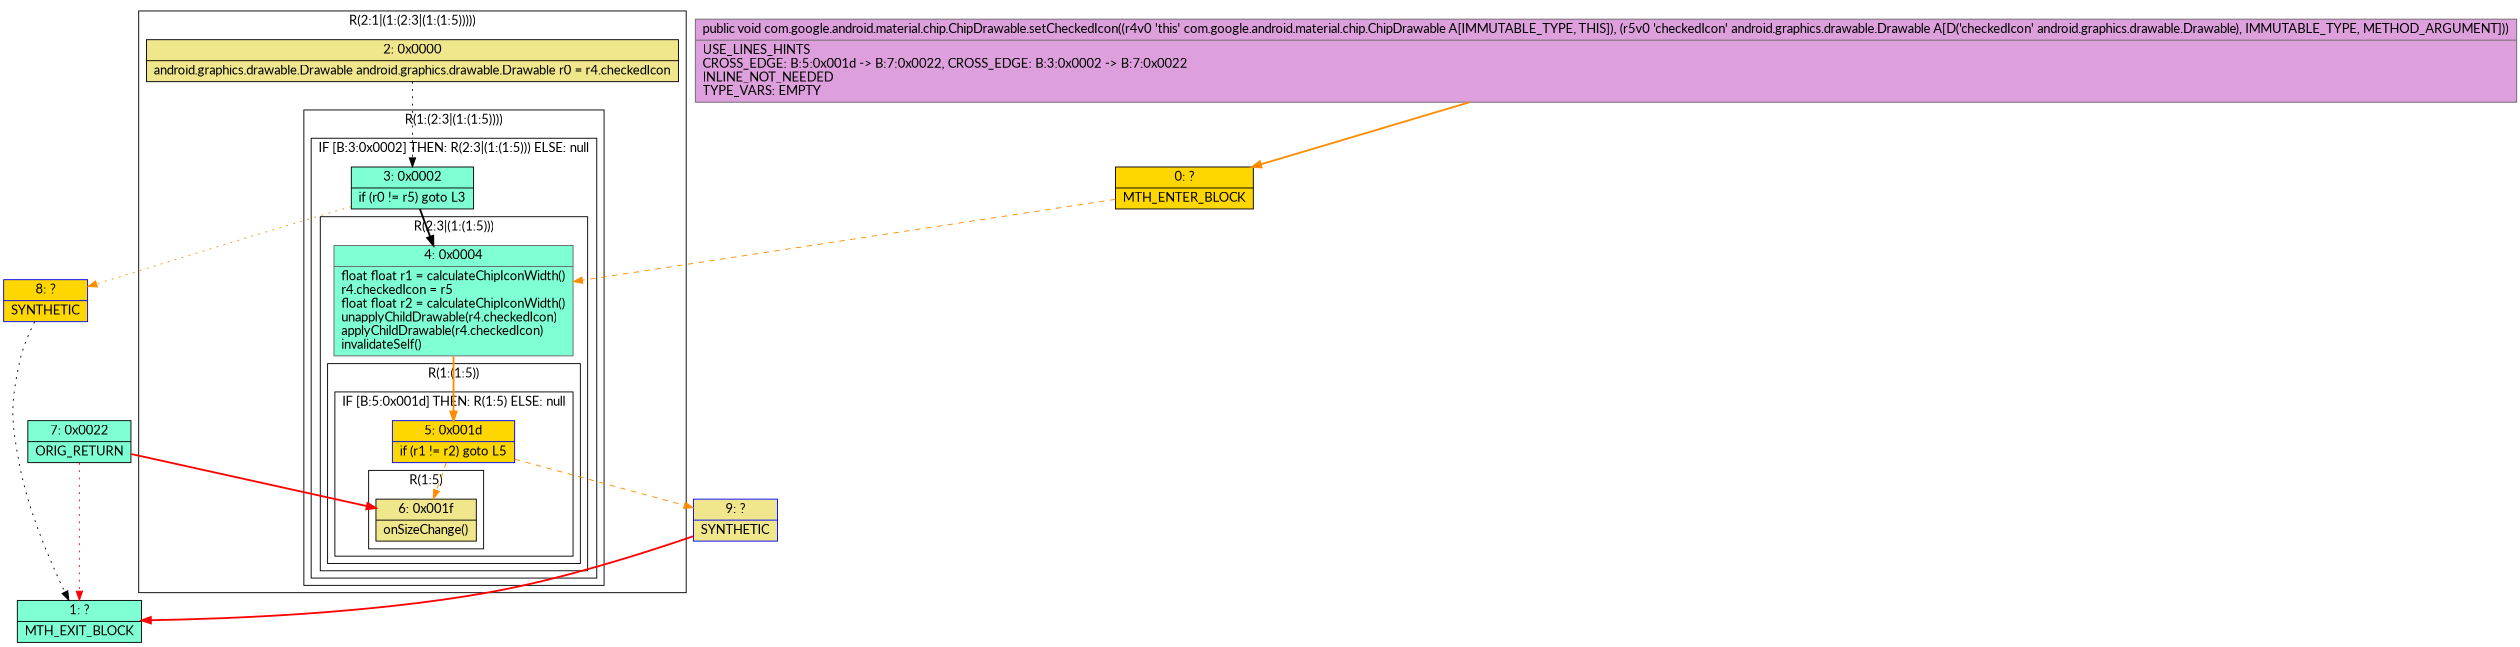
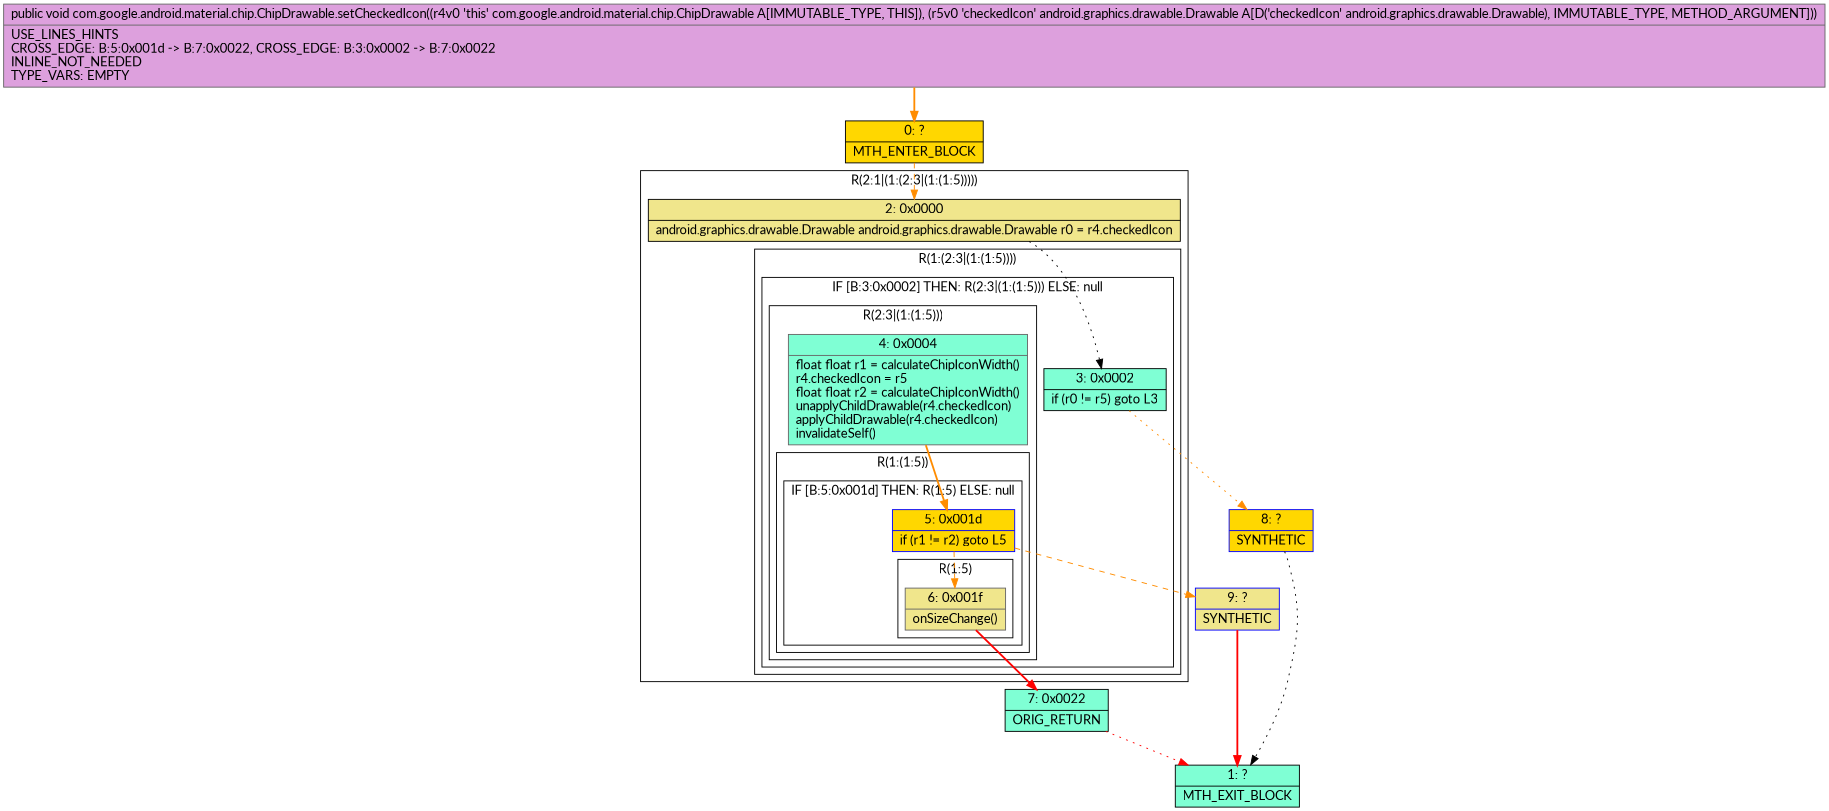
  digraph {
    fontname=Lato
    node [color=black fillcolor=aquamarine fontname=Lato shape=record style=filled]
    edge [color=darkorange fontname=Lato style=bold]
-   n1 [fillcolor=khaki label="{6\:\ 0x001f|onSizeChange()\l}"]
+   n1 [color=gray40 fillcolor=khaki label="{6\:\ 0x001f|onSizeChange()\l}"]
    n2 [color=blue fillcolor=gold label="{5\:\ 0x001d|if (r1 != r2) goto L5\l}"]
    n3 [color=gray40 label="{4\:\ 0x0004|float float r1 = calculateChipIconWidth()\lr4.checkedIcon = r5\lfloat float r2 = calculateChipIconWidth()\lunapplyChildDrawable(r4.checkedIcon)\lapplyChildDrawable(r4.checkedIcon)\linvalidateSelf()\l}"]
    n4 [label="{3\:\ 0x0002|if (r0 != r5) goto L3\l}"]
    n5 [fillcolor=khaki label="{2\:\ 0x0000|android.graphics.drawable.Drawable android.graphics.drawable.Drawable r0 = r4.checkedIcon\l}"]
    n6 [label="{7\:\ 0x0022|ORIG_RETURN\l}"]
    n7 [color=blue fillcolor=khaki label="{9\:\ ?|SYNTHETIC\l}"]
    n8 [color=blue fillcolor=gold label="{8\:\ ?|SYNTHETIC\l}"]
    n9 [label="{1\:\ ?|MTH_EXIT_BLOCK\l}"]
    n10 [fillcolor=gold label="{0\:\ ?|MTH_ENTER_BLOCK\l}"]
    n11 [color=gray40 fillcolor=plum label="{public void com.google.android.material.chip.ChipDrawable.setCheckedIcon((r4v0 'this' com.google.android.material.chip.ChipDrawable A[IMMUTABLE_TYPE, THIS]), (r5v0 'checkedIcon' android.graphics.drawable.Drawable A[D('checkedIcon' android.graphics.drawable.Drawable), IMMUTABLE_TYPE, METHOD_ARGUMENT]))  | USE_LINES_HINTS\lCROSS_EDGE: B:5:0x001d \-\> B:7:0x0022, CROSS_EDGE: B:3:0x0002 \-\> B:7:0x0022\lINLINE_NOT_NEEDED\lTYPE_VARS: EMPTY\l}"]
    subgraph cluster_1 {
      label="R(2:1|(1:(2:3|(1:(1:5)))))"
      n5
      subgraph cluster_2 {
        label="R(1:(2:3|(1:(1:5))))"
        subgraph cluster_3 {
          label="IF [B:3:0x0002] THEN: R(2:3|(1:(1:5))) ELSE: null"
          n4
          subgraph cluster_4 {
            label="R(2:3|(1:(1:5)))"
            n3
            subgraph cluster_5 {
              label="R(1:(1:5))"
              subgraph cluster_6 {
                label="IF [B:5:0x001d] THEN: R(1:5) ELSE: null"
                n2
                subgraph cluster_7 {
                  label="R(1:5)"
                  n1
                }
              }
            }
          }
        }
      }
    }
-   n6 -> n1 [color=red]
+   n1 -> n6 [color=red]
    n2 -> n1 [style=dashed]
    n2 -> n7 [style=dashed]
    n3 -> n2
-   n4 -> n3 [color=black]
    n4 -> n8 [style=dotted]
    n5 -> n4 [color=black style=dotted]
    n6 -> n9 [color=red style=dotted]
    n7 -> n9 [color=red]
    n8 -> n9 [color=black style=dotted]
-   n10 -> n3 [style=dashed]
+   n10 -> n5 [style=dashed]
    n11 -> n10
  }
